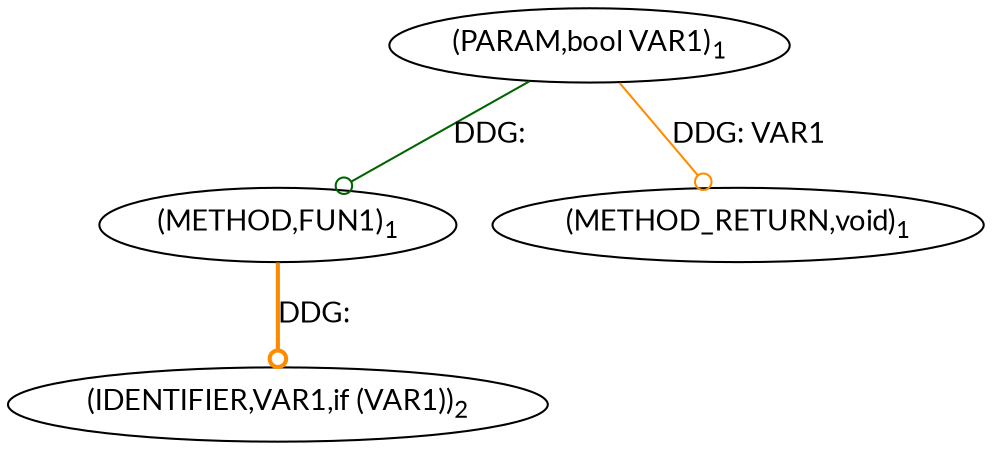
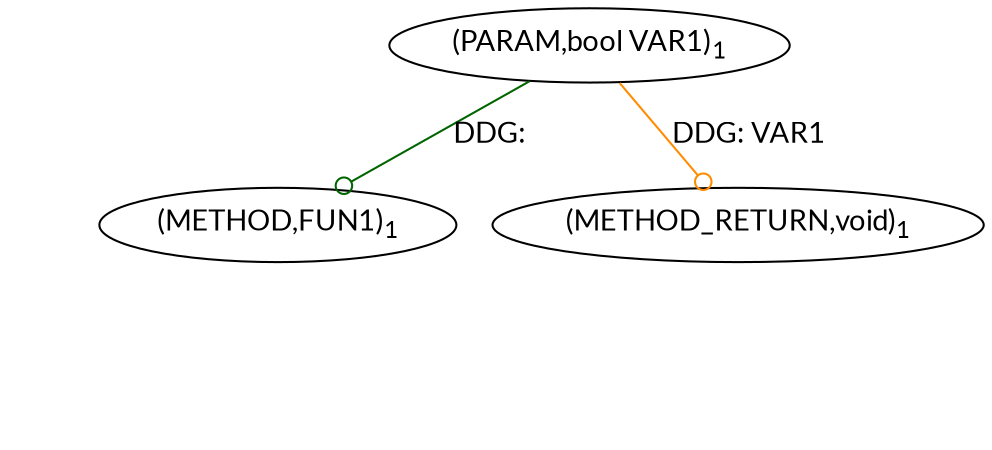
  digraph {
    fontname=Lato
    node [fontname=Lato]
    edge [arrowhead=odot color=darkorange fontname=Lato style=solid]
    n1 [label=<(METHOD,FUN1)<SUB>1</SUB>>]
-   n2 [label=<(IDENTIFIER,VAR1,if (VAR1))<SUB>2</SUB>>]
    n3 [label=<(PARAM,bool VAR1)<SUB>1</SUB>>]
    n4 [label=<(METHOD_RETURN,void)<SUB>1</SUB>>]
-   n1 -> n2 [label="DDG: " style=bold]
    n3 -> n1 [color=darkgreen label="DDG: "]
    n3 -> n4 [label="DDG: VAR1"]
  }
